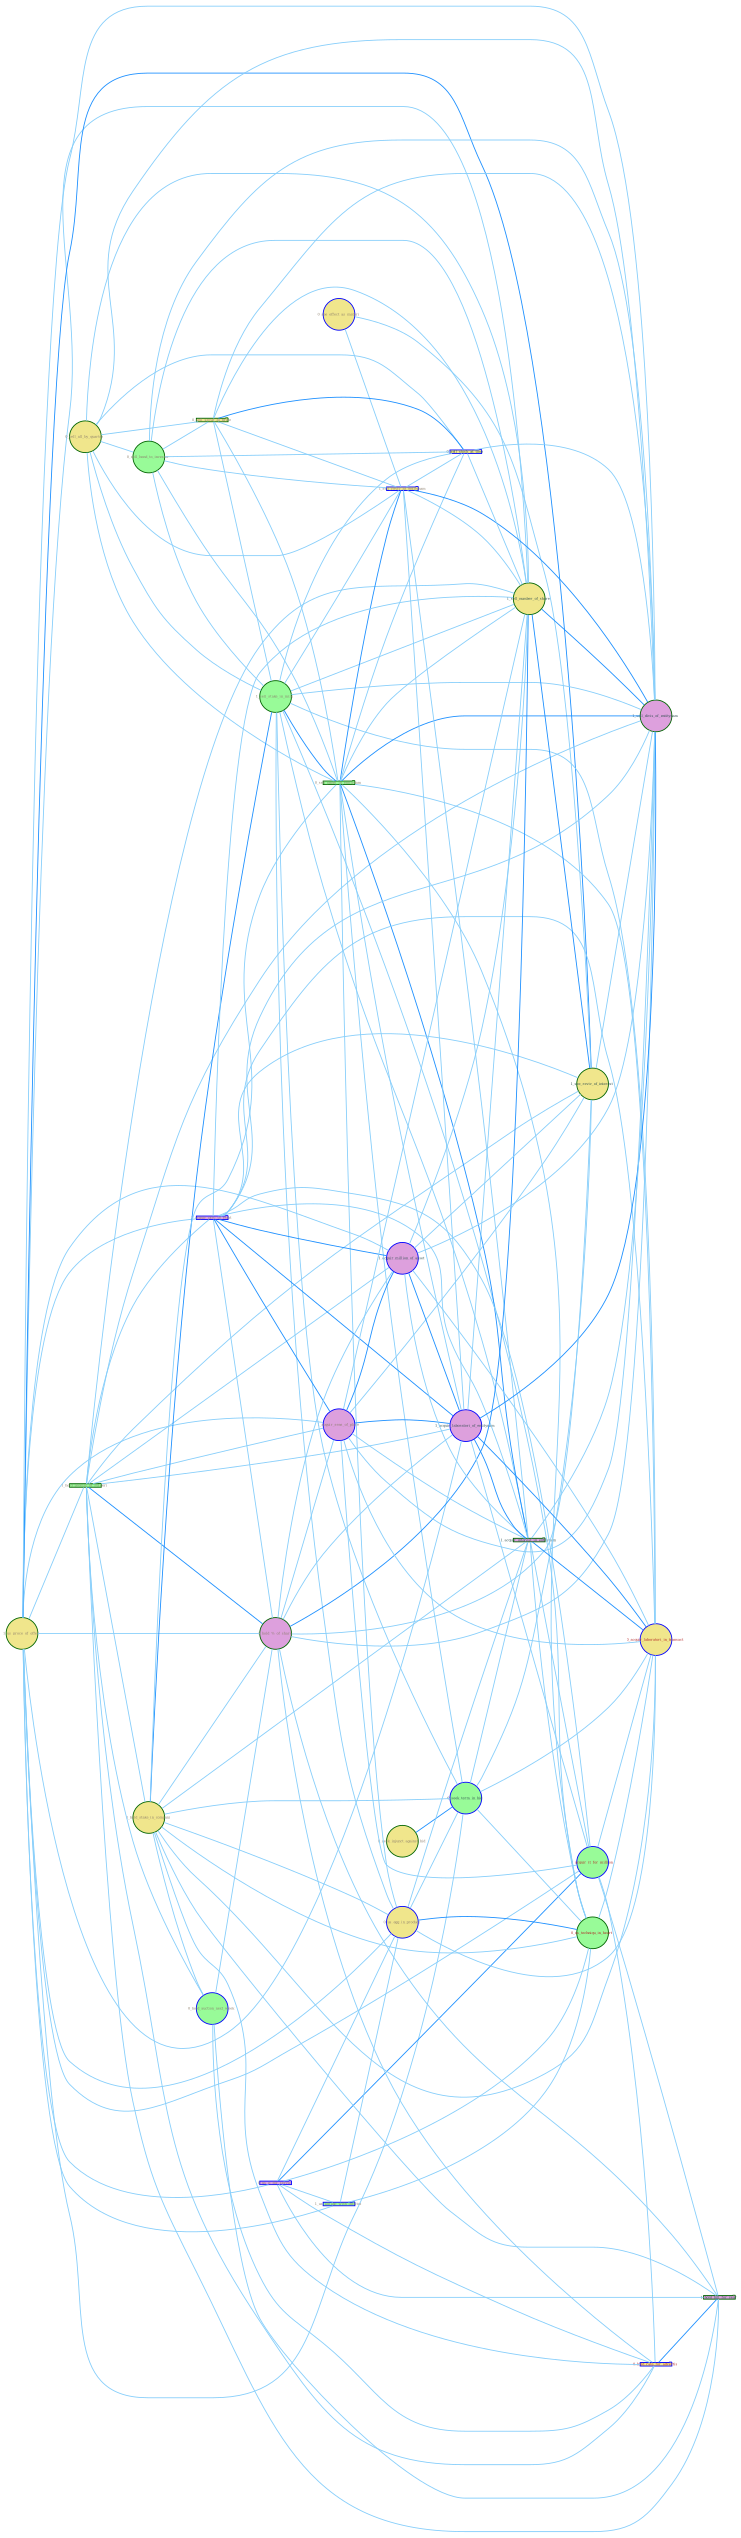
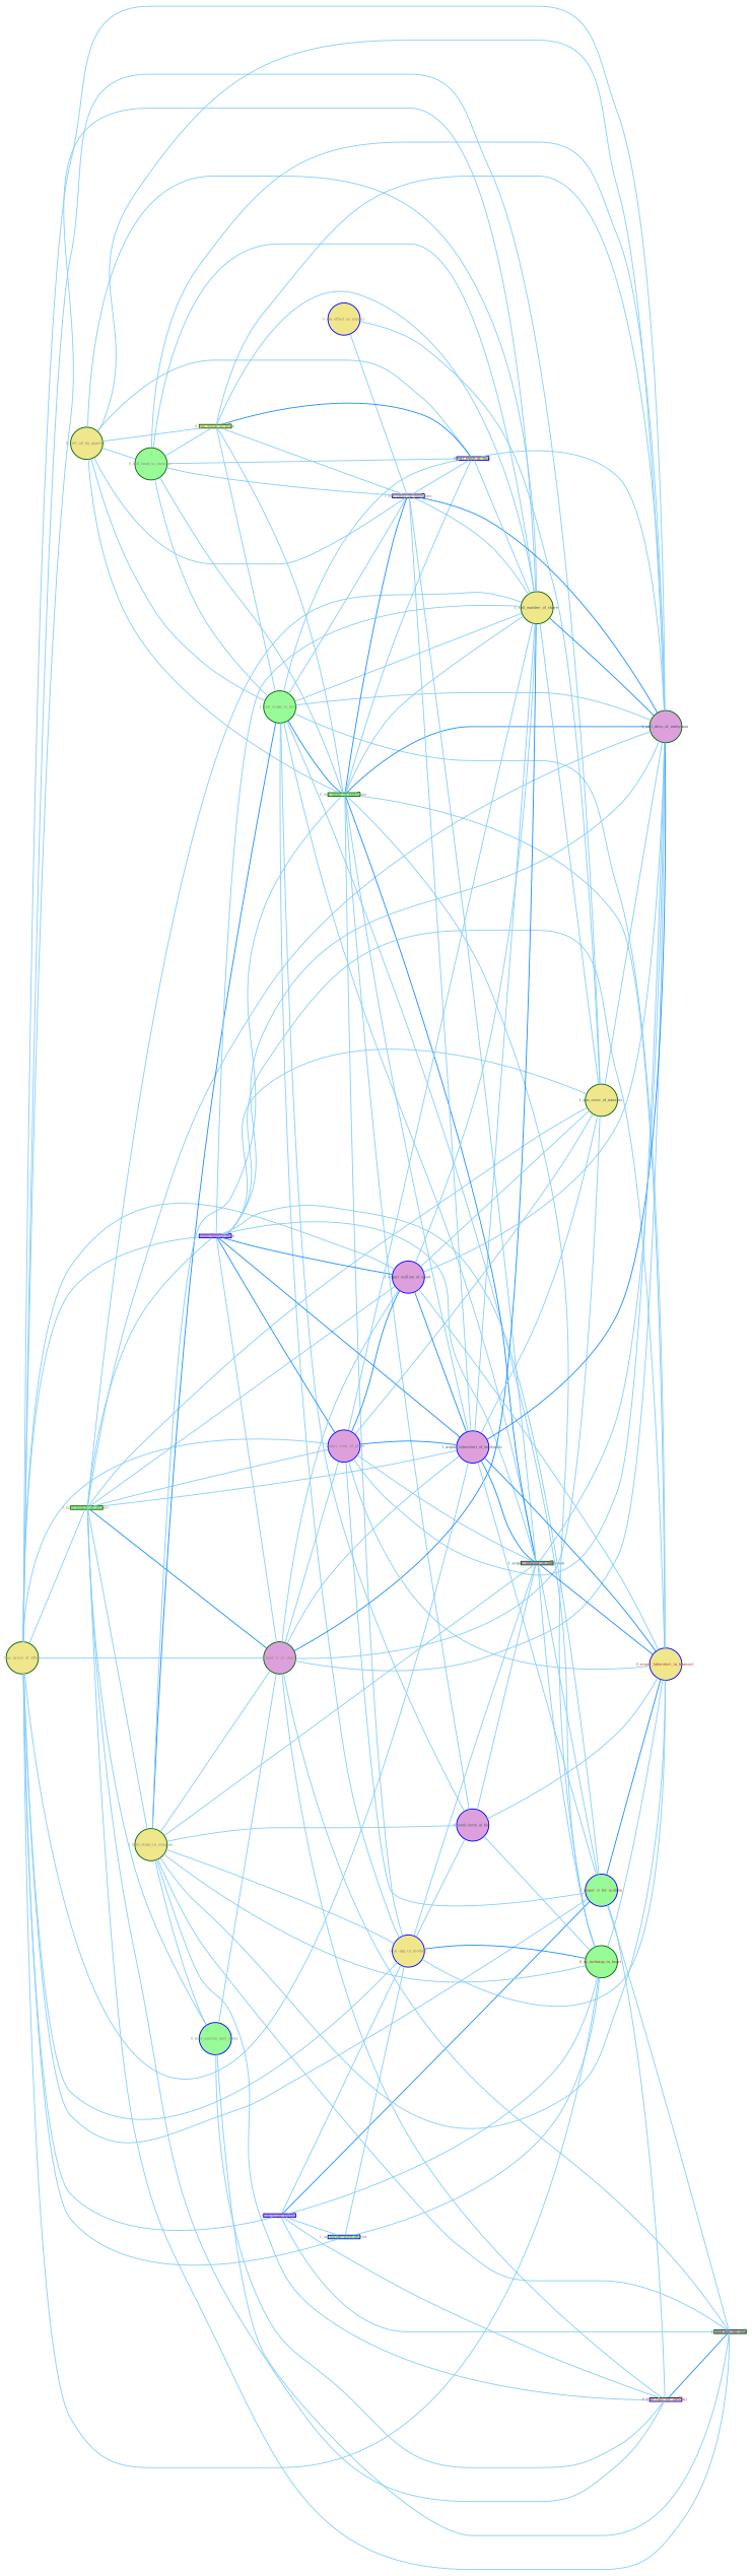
  graph {
    rankdir=LR
    node [color=darkgreen fillcolor=khaki fixedsize=true fontcolor="#8b7d6b" fontsize=4 shape=circle style=filled]
    edge [color="#87cefa" w=1]
    "1_us_proce_of_offer " [height=.06 width=.5]
-   "0_seek_injunct_against_bid " [height=.06 width=.5]
    "0_us_it_for_servic " [color=blue fillcolor=plum height=.06 shape=folder width=.5]
    "1_hold_promis_of_surgeri " [fillcolor=palegreen height=.06 shape=folder width=.5]
    "0_sell_all_by_quarter " [height=.06 width=.5]
    "0_see_effect_as_materi " [color=blue height=.06 width=.5]
    "1_hold_stake_in_compani " [height=.06 width=.5]
    "0_sell_bond_to_investor " [fillcolor=palegreen height=.06 width=.5]
    "0_hold_auction_next_week " [color=blue fillcolor=palegreen height=.06 width=.5]
    "0_sell_secur_at_price " [height=.06 shape=folder width=.5]
    "1_us_allianc_with_institut " [color=blue fillcolor=palegreen height=.06 shape=folder width=.5]
    "1_sell_stake_in_mine " [fillcolor=palegreen height=.06 width=.5]
    "0_sell_panel_in_entitynam " [fillcolor=palegreen height=.06 shape=folder width=.5]
    "1_acquir_piec_of_estat " [color=blue fillcolor=plum height=.06 shape=folder width=.5]
    n15 [color=blue height=.06 label="1_sell_reviv_as_entitynam" shape=folder width=.5]
    "1_hold_%_of_share " [fillcolor=plum height=.06 width=.5]
    "1_acquir_sens_of_place " [color=blue fillcolor=plum height=.06 width=.5]
    "0_us_egg_in_product " [color=blue height=.06 width=.5]
    "0_us_techniqu_in_heart " [fillcolor=palegreen fontcolor="#b22222" height=.06 width=.5]
    "0_acquir_it_for_million " [color=blue fillcolor=palegreen fontcolor="#b22222" height=.06 width=.5]
    "0_hold_rate_for_advertis " [color=blue fontcolor="#b22222" height=.06 shape=folder width=.5]
    "0_acquir_laboratori_in_transact " [color=blue fontcolor="#b22222" height=.06 width=.5]
    "1_acquir_million_of_asset " [color=blue fillcolor=plum fontcolor="#2f4f4f" height=.06 width=.5]
    "1_acquir_laboratori_of_entitynam " [color=blue fillcolor=plum fontcolor="#2f4f4f" height=.06 width=.5]
    "1_sell_number_of_share " [fontcolor="#2f4f4f" height=.06 width=.5]
    "1_see_reviv_of_interest " [fontcolor="#2f4f4f" height=.06 width=.5]
    "1_sell_divis_of_entitynam " [fillcolor=plum fontcolor="#2f4f4f" height=.06 width=.5]
-   "0_seek_term_in_bid " [color=blue fillcolor=palegreen fontcolor="#2f4f4f" height=.06 width=.5]
+   "0_seek_term_in_bid " [color=blue fillcolor=plum fontcolor="#2f4f4f" height=.06 width=.5]
    "1_hold_bill_for_year " [fillcolor=plum fontcolor="#2f4f4f" height=.06 shape=folder width=.5]
    "0_sell_stock_at_time " [color=blue fontcolor="#2f4f4f" height=.06 shape=folder width=.5]
    "1_acquir_interest_in_entitynam " [fillcolor=plum fontcolor="#2f4f4f" height=.06 shape=folder width=.5]
    subgraph sub_1 {
      "1_us_proce_of_offer "
-     "0_seek_injunct_against_bid "
      "0_us_it_for_servic "
      "1_hold_promis_of_surgeri "
      "0_sell_all_by_quarter "
      "0_see_effect_as_materi "
      "1_hold_stake_in_compani "
      "0_sell_bond_to_investor "
      "0_hold_auction_next_week "
      "0_sell_secur_at_price "
      "1_us_allianc_with_institut "
      "1_sell_stake_in_mine "
      "0_sell_panel_in_entitynam "
      "1_acquir_piec_of_estat "
      n15
      "1_hold_%_of_share "
      "1_acquir_sens_of_place "
      "0_us_egg_in_product "
    }
    subgraph sub_2 {
      "0_us_techniqu_in_heart "
      "0_acquir_it_for_million "
      "0_hold_rate_for_advertis "
      "0_acquir_laboratori_in_transact "
    }
    "1_us_proce_of_offer " -- "0_us_it_for_servic "
    "1_us_proce_of_offer " -- "1_hold_promis_of_surgeri "
    "1_us_proce_of_offer " -- "1_us_allianc_with_institut "
    "1_us_proce_of_offer " -- "1_acquir_piec_of_estat "
    "1_us_proce_of_offer " -- "1_hold_%_of_share "
    "1_us_proce_of_offer " -- "1_acquir_sens_of_place "
    "1_us_proce_of_offer " -- "0_us_egg_in_product "
-   "1_us_proce_of_offer " -- "0_seek_term_in_bid "
+   "1_us_proce_of_offer " -- "0_us_techniqu_in_heart "
    "1_us_proce_of_offer " -- "0_acquir_it_for_million "
    "1_us_proce_of_offer " -- "1_acquir_million_of_asset "
    "1_us_proce_of_offer " -- "1_acquir_laboratori_of_entitynam "
    "1_us_proce_of_offer " -- "1_sell_number_of_share "
-   "1_us_proce_of_offer " -- "1_see_reviv_of_interest " [color="#1e90ff"]
+   "1_us_proce_of_offer " -- "1_see_reviv_of_interest "
    "1_us_proce_of_offer " -- "1_sell_divis_of_entitynam "
-   "0_seek_injunct_against_bid " -- "0_seek_term_in_bid " [color="#1e90ff" w=2]
    "0_us_it_for_servic " -- "1_us_allianc_with_institut "
    "0_us_it_for_servic " -- "0_us_egg_in_product "
    "0_us_it_for_servic " -- "0_us_techniqu_in_heart "
    "0_us_it_for_servic " -- "0_acquir_it_for_million " [color="#1e90ff" w=2]
    "0_us_it_for_servic " -- "0_hold_rate_for_advertis "
    "0_us_it_for_servic " -- "1_hold_bill_for_year "
    "1_hold_promis_of_surgeri " -- "1_hold_stake_in_compani "
    "1_hold_promis_of_surgeri " -- "0_hold_auction_next_week "
    "1_hold_promis_of_surgeri " -- "1_acquir_piec_of_estat "
    "1_hold_promis_of_surgeri " -- "1_hold_%_of_share " [color="#1e90ff" w=2]
    "1_hold_promis_of_surgeri " -- "1_acquir_sens_of_place "
    "1_hold_promis_of_surgeri " -- "0_hold_rate_for_advertis "
    "1_hold_promis_of_surgeri " -- "1_acquir_million_of_asset "
    "1_hold_promis_of_surgeri " -- "1_acquir_laboratori_of_entitynam "
    "1_hold_promis_of_surgeri " -- "1_sell_number_of_share "
    "1_hold_promis_of_surgeri " -- "1_see_reviv_of_interest "
    "1_hold_promis_of_surgeri " -- "1_sell_divis_of_entitynam "
    "1_hold_promis_of_surgeri " -- "1_hold_bill_for_year "
    "0_sell_all_by_quarter " -- "0_sell_bond_to_investor "
    "0_sell_all_by_quarter " -- "0_sell_secur_at_price "
    "0_sell_all_by_quarter " -- "1_sell_stake_in_mine "
    "0_sell_all_by_quarter " -- "0_sell_panel_in_entitynam "
    "0_sell_all_by_quarter " -- n15
    "0_sell_all_by_quarter " -- "1_sell_number_of_share "
    "0_sell_all_by_quarter " -- "1_sell_divis_of_entitynam "
    "0_sell_all_by_quarter " -- "0_sell_stock_at_time "
    "0_see_effect_as_materi " -- n15
    "0_see_effect_as_materi " -- "1_see_reviv_of_interest "
    "1_hold_stake_in_compani " -- "0_hold_auction_next_week "
    "1_hold_stake_in_compani " -- "1_sell_stake_in_mine " [color="#1e90ff" w=2]
    "1_hold_stake_in_compani " -- "0_sell_panel_in_entitynam "
    "1_hold_stake_in_compani " -- "1_hold_%_of_share "
    "1_hold_stake_in_compani " -- "0_us_egg_in_product "
    "1_hold_stake_in_compani " -- "0_us_techniqu_in_heart "
    "1_hold_stake_in_compani " -- "0_hold_rate_for_advertis "
    "1_hold_stake_in_compani " -- "0_acquir_laboratori_in_transact "
    "1_hold_stake_in_compani " -- "0_seek_term_in_bid "
    "1_hold_stake_in_compani " -- "1_hold_bill_for_year "
    "1_hold_stake_in_compani " -- "1_acquir_interest_in_entitynam "
    "0_sell_bond_to_investor " -- "0_sell_secur_at_price "
    "0_sell_bond_to_investor " -- "1_sell_stake_in_mine "
    "0_sell_bond_to_investor " -- "0_sell_panel_in_entitynam "
    "0_sell_bond_to_investor " -- n15
    "0_sell_bond_to_investor " -- "1_sell_number_of_share "
    "0_sell_bond_to_investor " -- "1_sell_divis_of_entitynam "
    "0_sell_bond_to_investor " -- "0_sell_stock_at_time "
    "0_hold_auction_next_week " -- "1_hold_%_of_share "
    "0_hold_auction_next_week " -- "0_hold_rate_for_advertis "
    "0_hold_auction_next_week " -- "1_hold_bill_for_year "
    "0_sell_secur_at_price " -- "1_sell_stake_in_mine "
    "0_sell_secur_at_price " -- "0_sell_panel_in_entitynam "
    "0_sell_secur_at_price " -- n15
    "0_sell_secur_at_price " -- "1_sell_number_of_share "
    "0_sell_secur_at_price " -- "1_sell_divis_of_entitynam "
    "0_sell_secur_at_price " -- "0_sell_stock_at_time " [color="#1e90ff" w=2]
    "1_us_allianc_with_institut " -- "0_us_egg_in_product "
    "1_us_allianc_with_institut " -- "0_us_techniqu_in_heart "
    "1_sell_stake_in_mine " -- "0_sell_panel_in_entitynam " [color="#1e90ff" w=2]
    "1_sell_stake_in_mine " -- n15
    "1_sell_stake_in_mine " -- "0_us_egg_in_product "
    "1_sell_stake_in_mine " -- "0_us_techniqu_in_heart "
    "1_sell_stake_in_mine " -- "0_acquir_laboratori_in_transact "
    "1_sell_stake_in_mine " -- "1_sell_number_of_share "
    "1_sell_stake_in_mine " -- "1_sell_divis_of_entitynam "
    "1_sell_stake_in_mine " -- "0_seek_term_in_bid "
    "1_sell_stake_in_mine " -- "0_sell_stock_at_time "
    "1_sell_stake_in_mine " -- "1_acquir_interest_in_entitynam "
    "0_sell_panel_in_entitynam " -- n15 [color="#1e90ff" w=2]
    "0_sell_panel_in_entitynam " -- "0_us_egg_in_product "
    "0_sell_panel_in_entitynam " -- "0_us_techniqu_in_heart "
    "0_sell_panel_in_entitynam " -- "0_acquir_laboratori_in_transact "
    "0_sell_panel_in_entitynam " -- "1_acquir_laboratori_of_entitynam "
    "0_sell_panel_in_entitynam " -- "1_sell_number_of_share "
    "0_sell_panel_in_entitynam " -- "1_sell_divis_of_entitynam " [color="#1e90ff" w=2]
    "0_sell_panel_in_entitynam " -- "0_seek_term_in_bid "
    "0_sell_panel_in_entitynam " -- "0_sell_stock_at_time "
    "0_sell_panel_in_entitynam " -- "1_acquir_interest_in_entitynam " [color="#1e90ff" w=2]
    "1_acquir_piec_of_estat " -- "1_hold_%_of_share "
    "1_acquir_piec_of_estat " -- "1_acquir_sens_of_place " [color="#1e90ff" w=2]
    "1_acquir_piec_of_estat " -- "0_acquir_it_for_million "
    "1_acquir_piec_of_estat " -- "0_acquir_laboratori_in_transact "
    "1_acquir_piec_of_estat " -- "1_acquir_million_of_asset " [color="#1e90ff" w=2]
    "1_acquir_piec_of_estat " -- "1_acquir_laboratori_of_entitynam " [color="#1e90ff" w=2]
    "1_acquir_piec_of_estat " -- "1_sell_number_of_share "
    "1_acquir_piec_of_estat " -- "1_see_reviv_of_interest "
    "1_acquir_piec_of_estat " -- "1_sell_divis_of_entitynam "
    "1_acquir_piec_of_estat " -- "1_acquir_interest_in_entitynam "
    n15 -- "1_acquir_laboratori_of_entitynam "
    n15 -- "1_sell_number_of_share "
    n15 -- "1_sell_divis_of_entitynam " [color="#1e90ff" w=2]
    n15 -- "0_sell_stock_at_time "
    n15 -- "1_acquir_interest_in_entitynam "
    "1_hold_%_of_share " -- "1_acquir_sens_of_place "
    "1_hold_%_of_share " -- "0_hold_rate_for_advertis "
    "1_hold_%_of_share " -- "1_acquir_million_of_asset "
    "1_hold_%_of_share " -- "1_acquir_laboratori_of_entitynam "
    "1_hold_%_of_share " -- "1_sell_number_of_share " [color="#1e90ff" w=2]
    "1_hold_%_of_share " -- "1_see_reviv_of_interest "
    "1_hold_%_of_share " -- "1_sell_divis_of_entitynam "
    "1_hold_%_of_share " -- "1_hold_bill_for_year "
    "1_acquir_sens_of_place " -- "0_acquir_it_for_million "
    "1_acquir_sens_of_place " -- "0_acquir_laboratori_in_transact "
    "1_acquir_sens_of_place " -- "1_acquir_million_of_asset " [color="#1e90ff" w=2]
    "1_acquir_sens_of_place " -- "1_acquir_laboratori_of_entitynam " [color="#1e90ff" w=2]
    "1_acquir_sens_of_place " -- "1_sell_number_of_share "
    "1_acquir_sens_of_place " -- "1_see_reviv_of_interest "
    "1_acquir_sens_of_place " -- "1_sell_divis_of_entitynam "
    "1_acquir_sens_of_place " -- "1_acquir_interest_in_entitynam "
    "0_us_egg_in_product " -- "0_us_techniqu_in_heart " [color="#1e90ff" w=2]
    "0_us_egg_in_product " -- "0_acquir_laboratori_in_transact "
    "0_us_egg_in_product " -- "0_seek_term_in_bid "
    "0_us_egg_in_product " -- "1_acquir_interest_in_entitynam "
    "0_us_techniqu_in_heart " -- "0_acquir_laboratori_in_transact "
    "0_acquir_it_for_million " -- "0_hold_rate_for_advertis "
-   "0_acquir_it_for_million " -- "0_acquir_laboratori_in_transact "
+   "0_acquir_it_for_million " -- "0_acquir_laboratori_in_transact " [color="#1e90ff"]
    "0_acquir_it_for_million " -- "1_hold_bill_for_year "
    "0_hold_rate_for_advertis " -- "1_hold_bill_for_year " [color="#1e90ff" w=2]
    "1_acquir_million_of_asset " -- "0_acquir_laboratori_in_transact "
    "1_acquir_million_of_asset " -- "1_acquir_laboratori_of_entitynam " [color="#1e90ff" w=2]
    "1_acquir_million_of_asset " -- "1_sell_number_of_share "
    "1_acquir_million_of_asset " -- "1_see_reviv_of_interest "
    "1_acquir_million_of_asset " -- "1_sell_divis_of_entitynam "
-   "1_acquir_million_of_asset " -- "1_acquir_interest_in_entitynam "
    "1_acquir_laboratori_of_entitynam " -- "0_acquir_it_for_million "
    "1_acquir_laboratori_of_entitynam " -- "0_acquir_laboratori_in_transact " [color="#1e90ff" w=2]
    "1_acquir_laboratori_of_entitynam " -- "1_sell_number_of_share "
-   "0_seek_term_in_bid " -- "1_see_reviv_of_interest "
+   "1_acquir_laboratori_of_entitynam " -- "1_see_reviv_of_interest "
    "1_acquir_laboratori_of_entitynam " -- "1_sell_divis_of_entitynam " [color="#1e90ff" w=2]
    "1_acquir_laboratori_of_entitynam " -- "1_acquir_interest_in_entitynam " [color="#1e90ff" w=2]
-   "1_sell_number_of_share " -- "1_see_reviv_of_interest " [color="#1e90ff"]
+   "1_sell_number_of_share " -- "1_see_reviv_of_interest "
    "1_sell_number_of_share " -- "1_sell_divis_of_entitynam " [color="#1e90ff" w=2]
    "1_see_reviv_of_interest " -- "1_sell_divis_of_entitynam "
    "0_seek_term_in_bid " -- "0_us_techniqu_in_heart "
    "0_seek_term_in_bid " -- "0_acquir_laboratori_in_transact "
    "0_seek_term_in_bid " -- "1_acquir_interest_in_entitynam "
    "0_sell_stock_at_time " -- "1_sell_number_of_share "
    "0_sell_stock_at_time " -- "1_sell_divis_of_entitynam "
    "1_acquir_interest_in_entitynam " -- "0_us_techniqu_in_heart "
    "1_acquir_interest_in_entitynam " -- "0_acquir_it_for_million "
    "1_acquir_interest_in_entitynam " -- "0_acquir_laboratori_in_transact " [color="#1e90ff" w=2]
    "1_acquir_interest_in_entitynam " -- "1_sell_divis_of_entitynam "
  }
